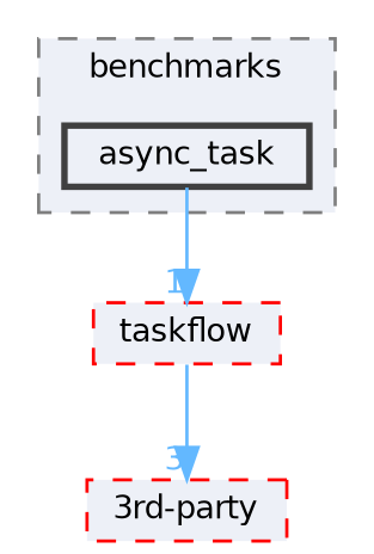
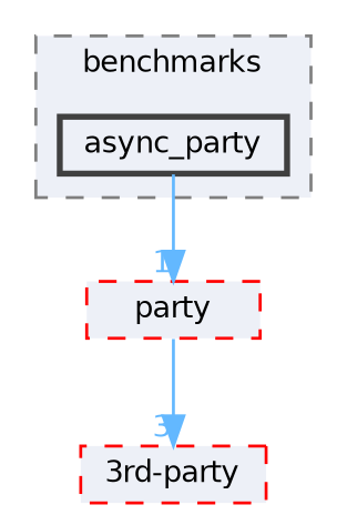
  digraph {
    compound=true
    node [color=red fillcolor="#edf0f7" fontname=Helvetica fontsize=10 shape=box style="filled,dashed"]
    edge [color=steelblue1 fontcolor=steelblue1 fontname=Helvetica fontsize=10 labeldistance=1.5 labelfontname=Helvetica labelfontsize=10]
-   n1 [color=grey25 height=0.2 label=async_task style="filled,bold" width=0.4]
-   n2 [height=0.2 label=taskflow width=0.4]
+   n1 [color=grey25 height=0.2 label=async_party style="filled,bold" width=0.4]
+   n2 [height=0.2 label=party width=0.4]
    n3 [height=0.2 label="3rd-party" width=0.4]
    subgraph cluster_1 {
      bgcolor="#edf0f7"
      fontname=Helvetica
      fontsize=10
      label=benchmarks
      pencolor=grey50
      style="filled,dashed"
      n1
    }
    n1 -> n2 [headlabel=1]
    n2 -> n3 [headlabel=3]
  }
